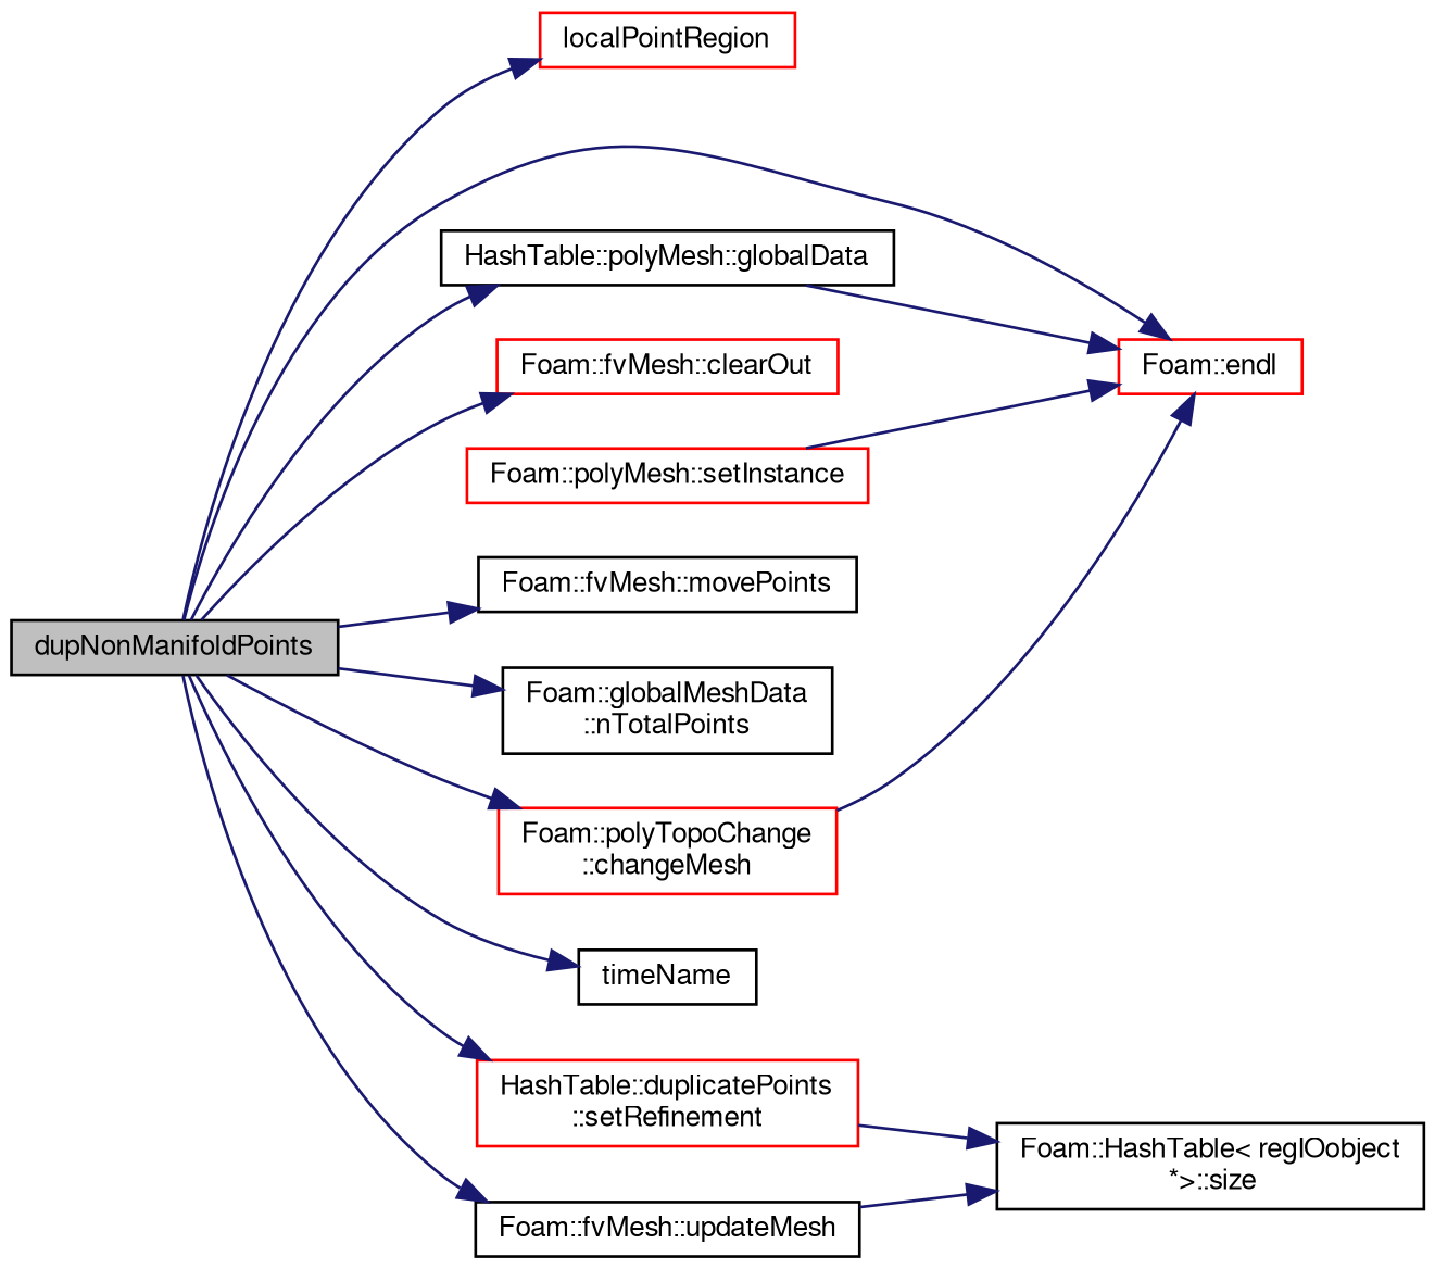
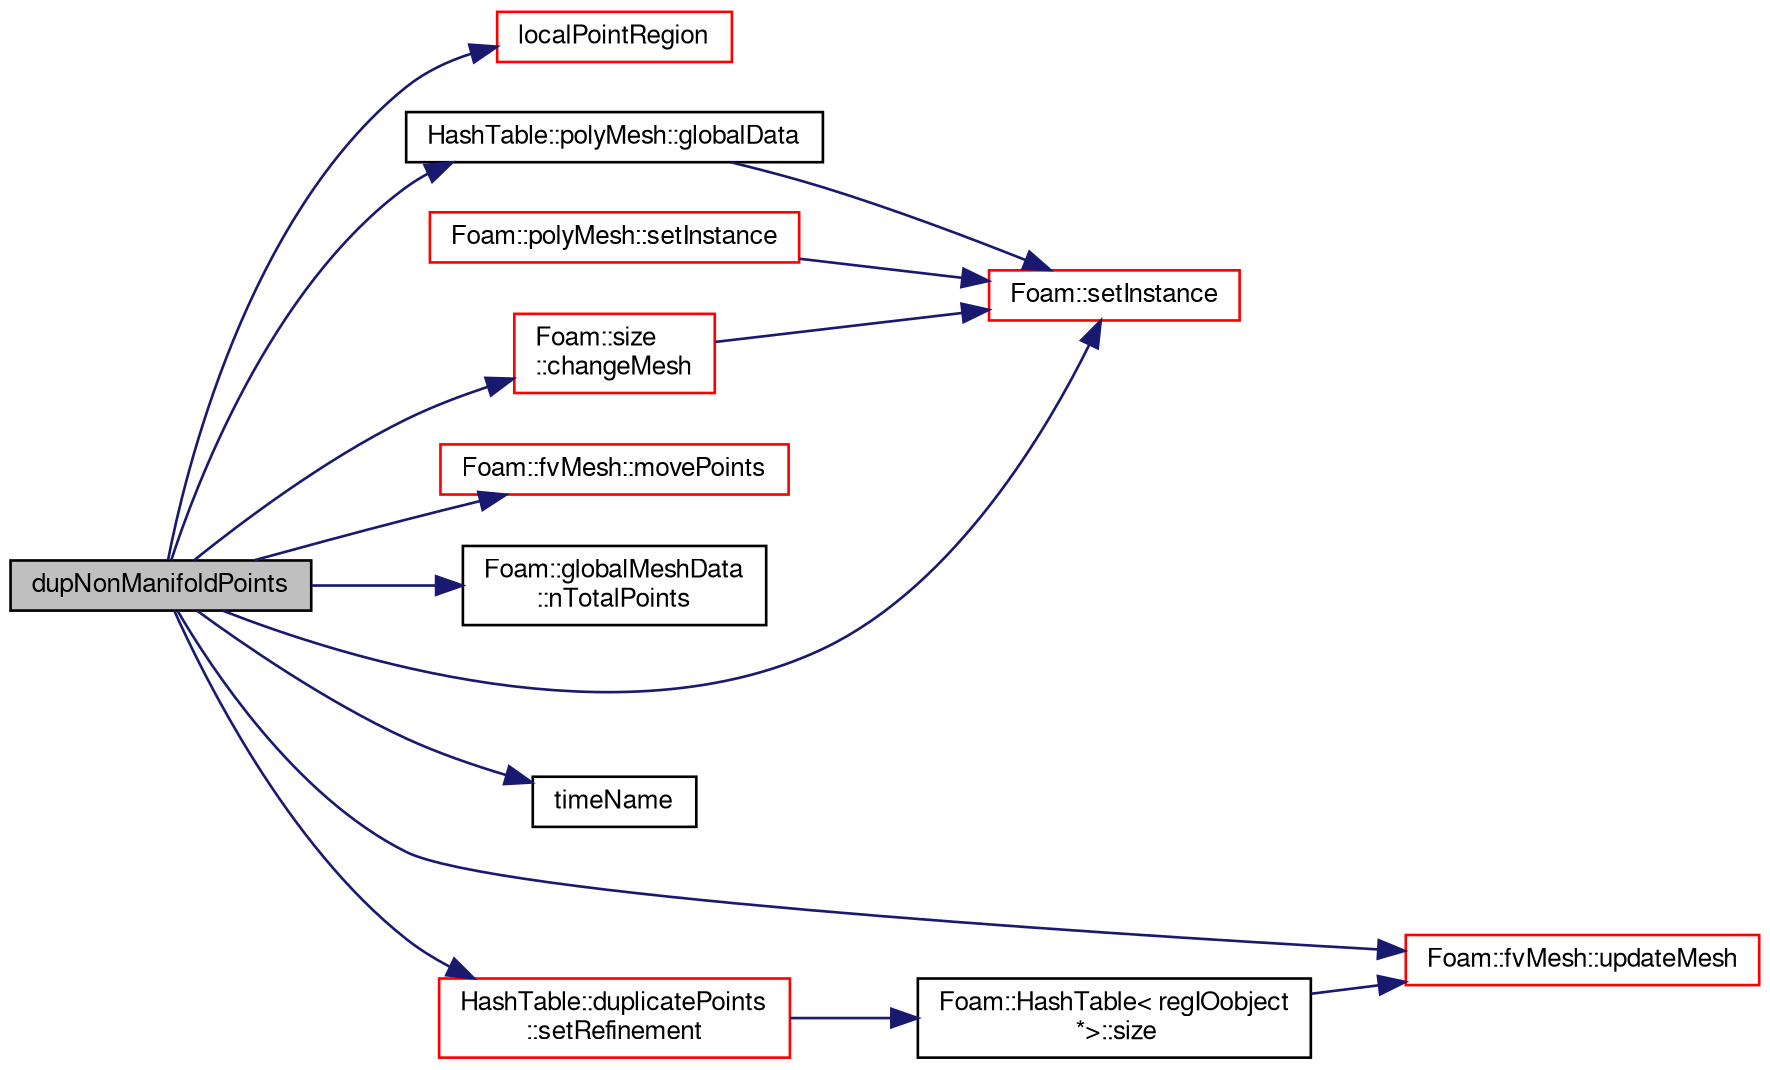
  digraph {
    rankdir=LR
    node [color=red fontname=FreeSans fontsize=10 shape=record]
    edge [color=midnightblue fontname=FreeSans fontsize=10 labelfontname=FreeSans labelfontsize=10 style=solid]
    n1 [color=black fillcolor=grey75 fontcolor=black height=0.2 label=dupNonManifoldPoints style=filled width=0.4]
-   n2 [height=0.2 label="Foam::polyTopoChange\l::changeMesh" width=0.4]
-   n3 [height=0.2 label="Foam::endl" width=0.4]
-   n4 [height=0.2 label="Foam::fvMesh::clearOut" width=0.4]
+   n2 [height=0.2 label="Foam::size\l::changeMesh" width=0.4]
+   n3 [height=0.2 label="Foam::setInstance" width=0.4]
    n5 [color=black height=0.2 label="HashTable::polyMesh::globalData" width=0.4]
-   n6 [color=black height=0.2 label="Foam::fvMesh::movePoints" width=0.4]
+   n6 [height=0.2 label="Foam::fvMesh::movePoints" width=0.4]
    n7 [color=black height=0.2 label="Foam::globalMeshData\l::nTotalPoints" width=0.4]
    n8 [height=0.2 label="HashTable::duplicatePoints\l::setRefinement" width=0.4]
    n9 [color=black height=0.2 label=timeName width=0.4]
-   n10 [color=black height=0.2 label="Foam::fvMesh::updateMesh" width=0.4]
+   n10 [height=0.2 label="Foam::fvMesh::updateMesh" width=0.4]
    n11 [height=0.2 label=localPointRegion width=0.4]
    n12 [height=0.2 label="Foam::polyMesh::setInstance" width=0.4]
    n13 [color=black height=0.2 label="Foam::HashTable\< regIOobject\l *\>::size" width=0.4]
    n1 -> n2
    n1 -> n3
-   n1 -> n4
    n1 -> n5
    n1 -> n6
    n1 -> n7
    n1 -> n8
    n1 -> n9
    n1 -> n10
    n1 -> n11
    n2 -> n3
    n5 -> n3
    n8 -> n13
-   n10 -> n13
+   n13 -> n10
    n12 -> n3
  }
